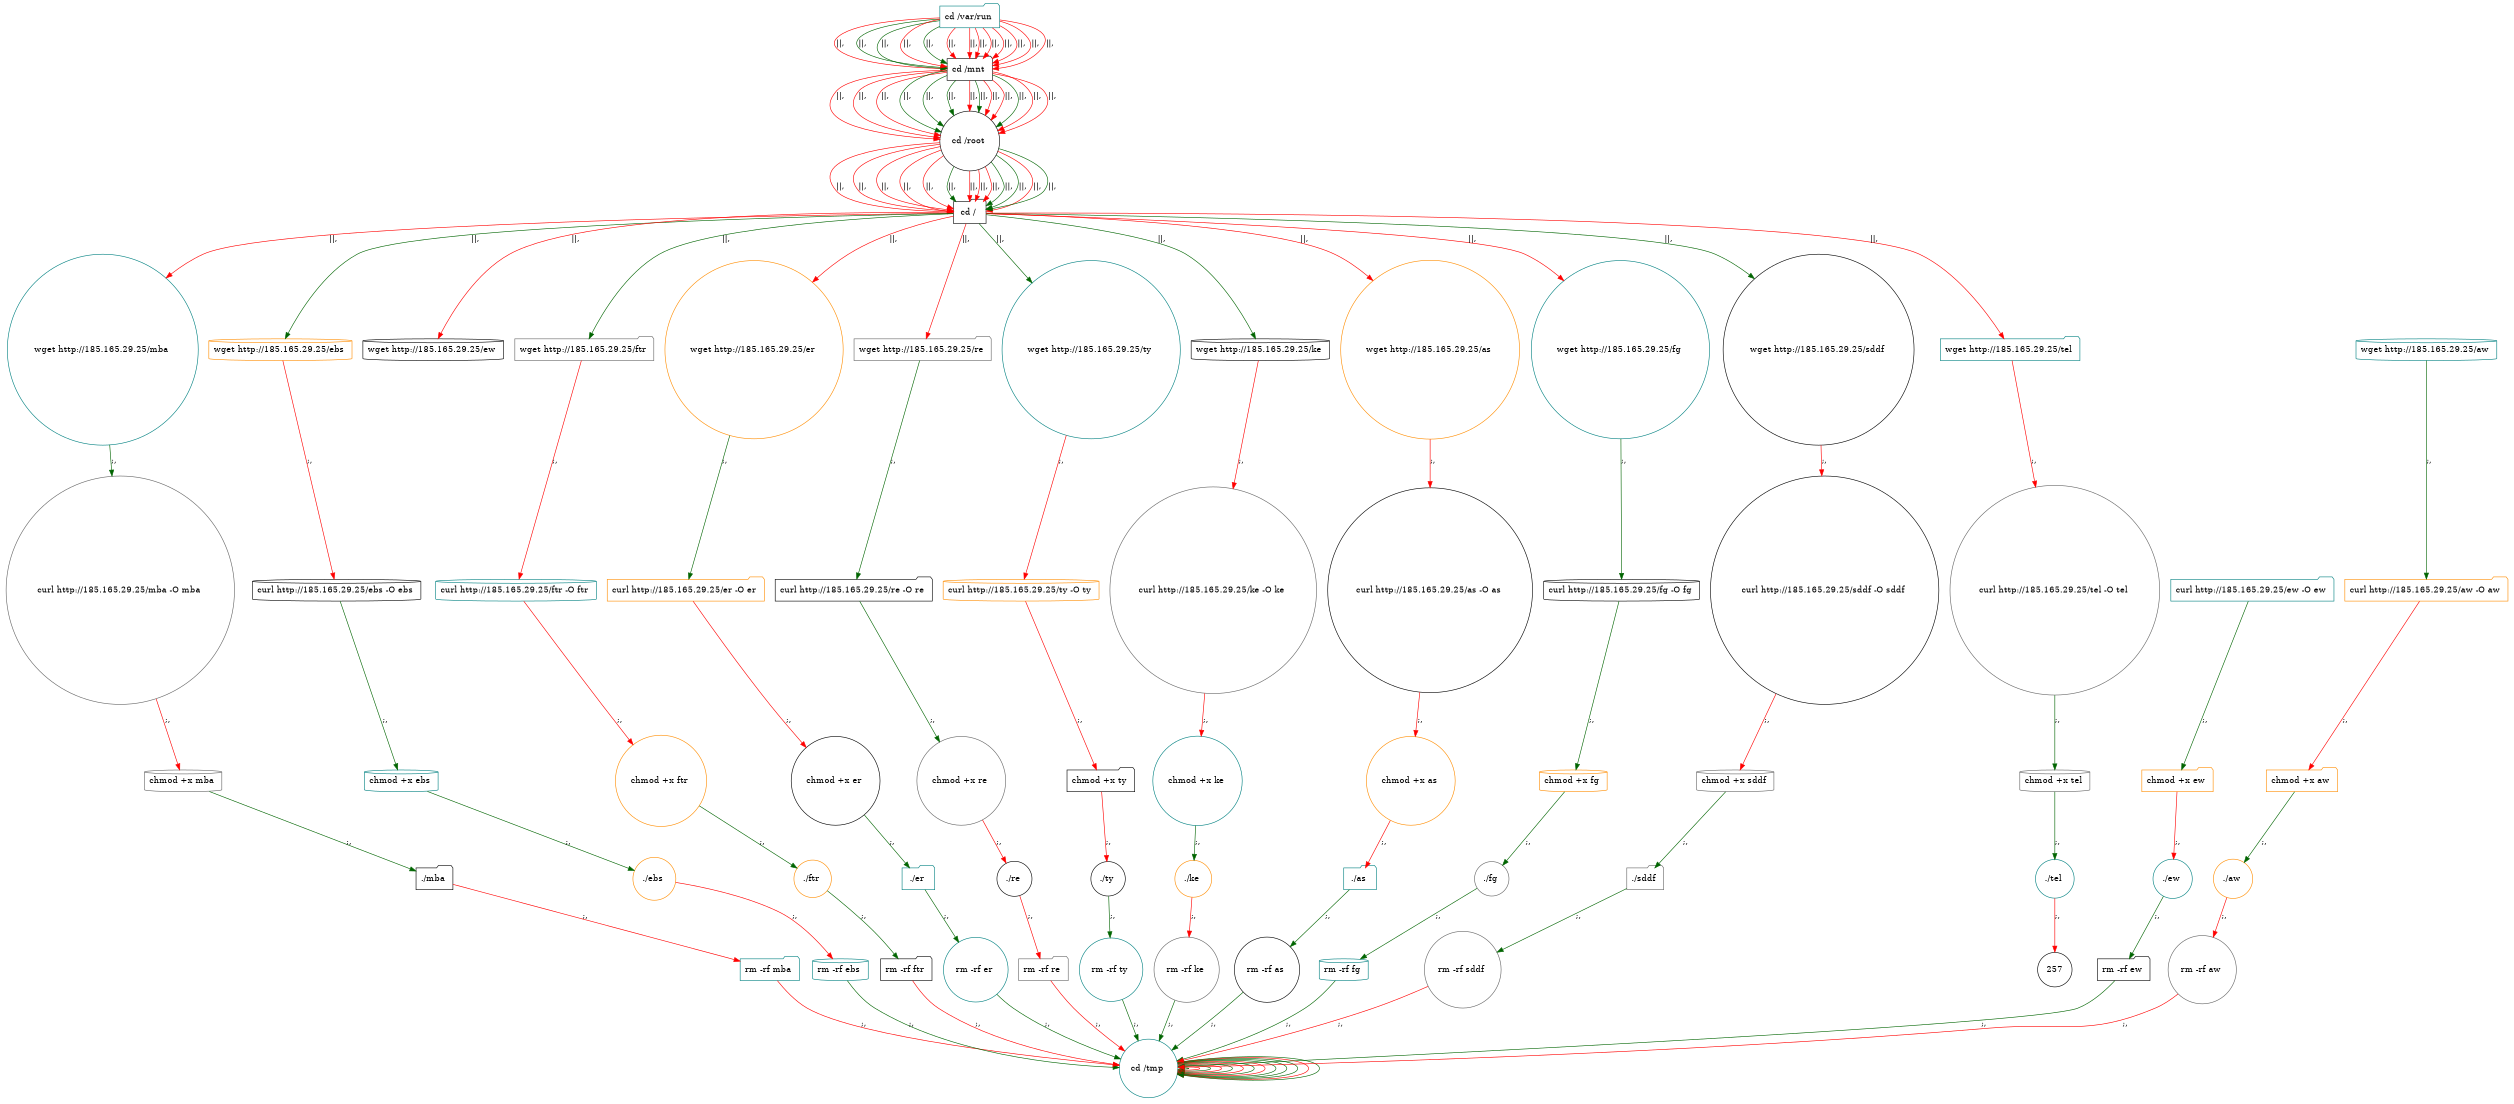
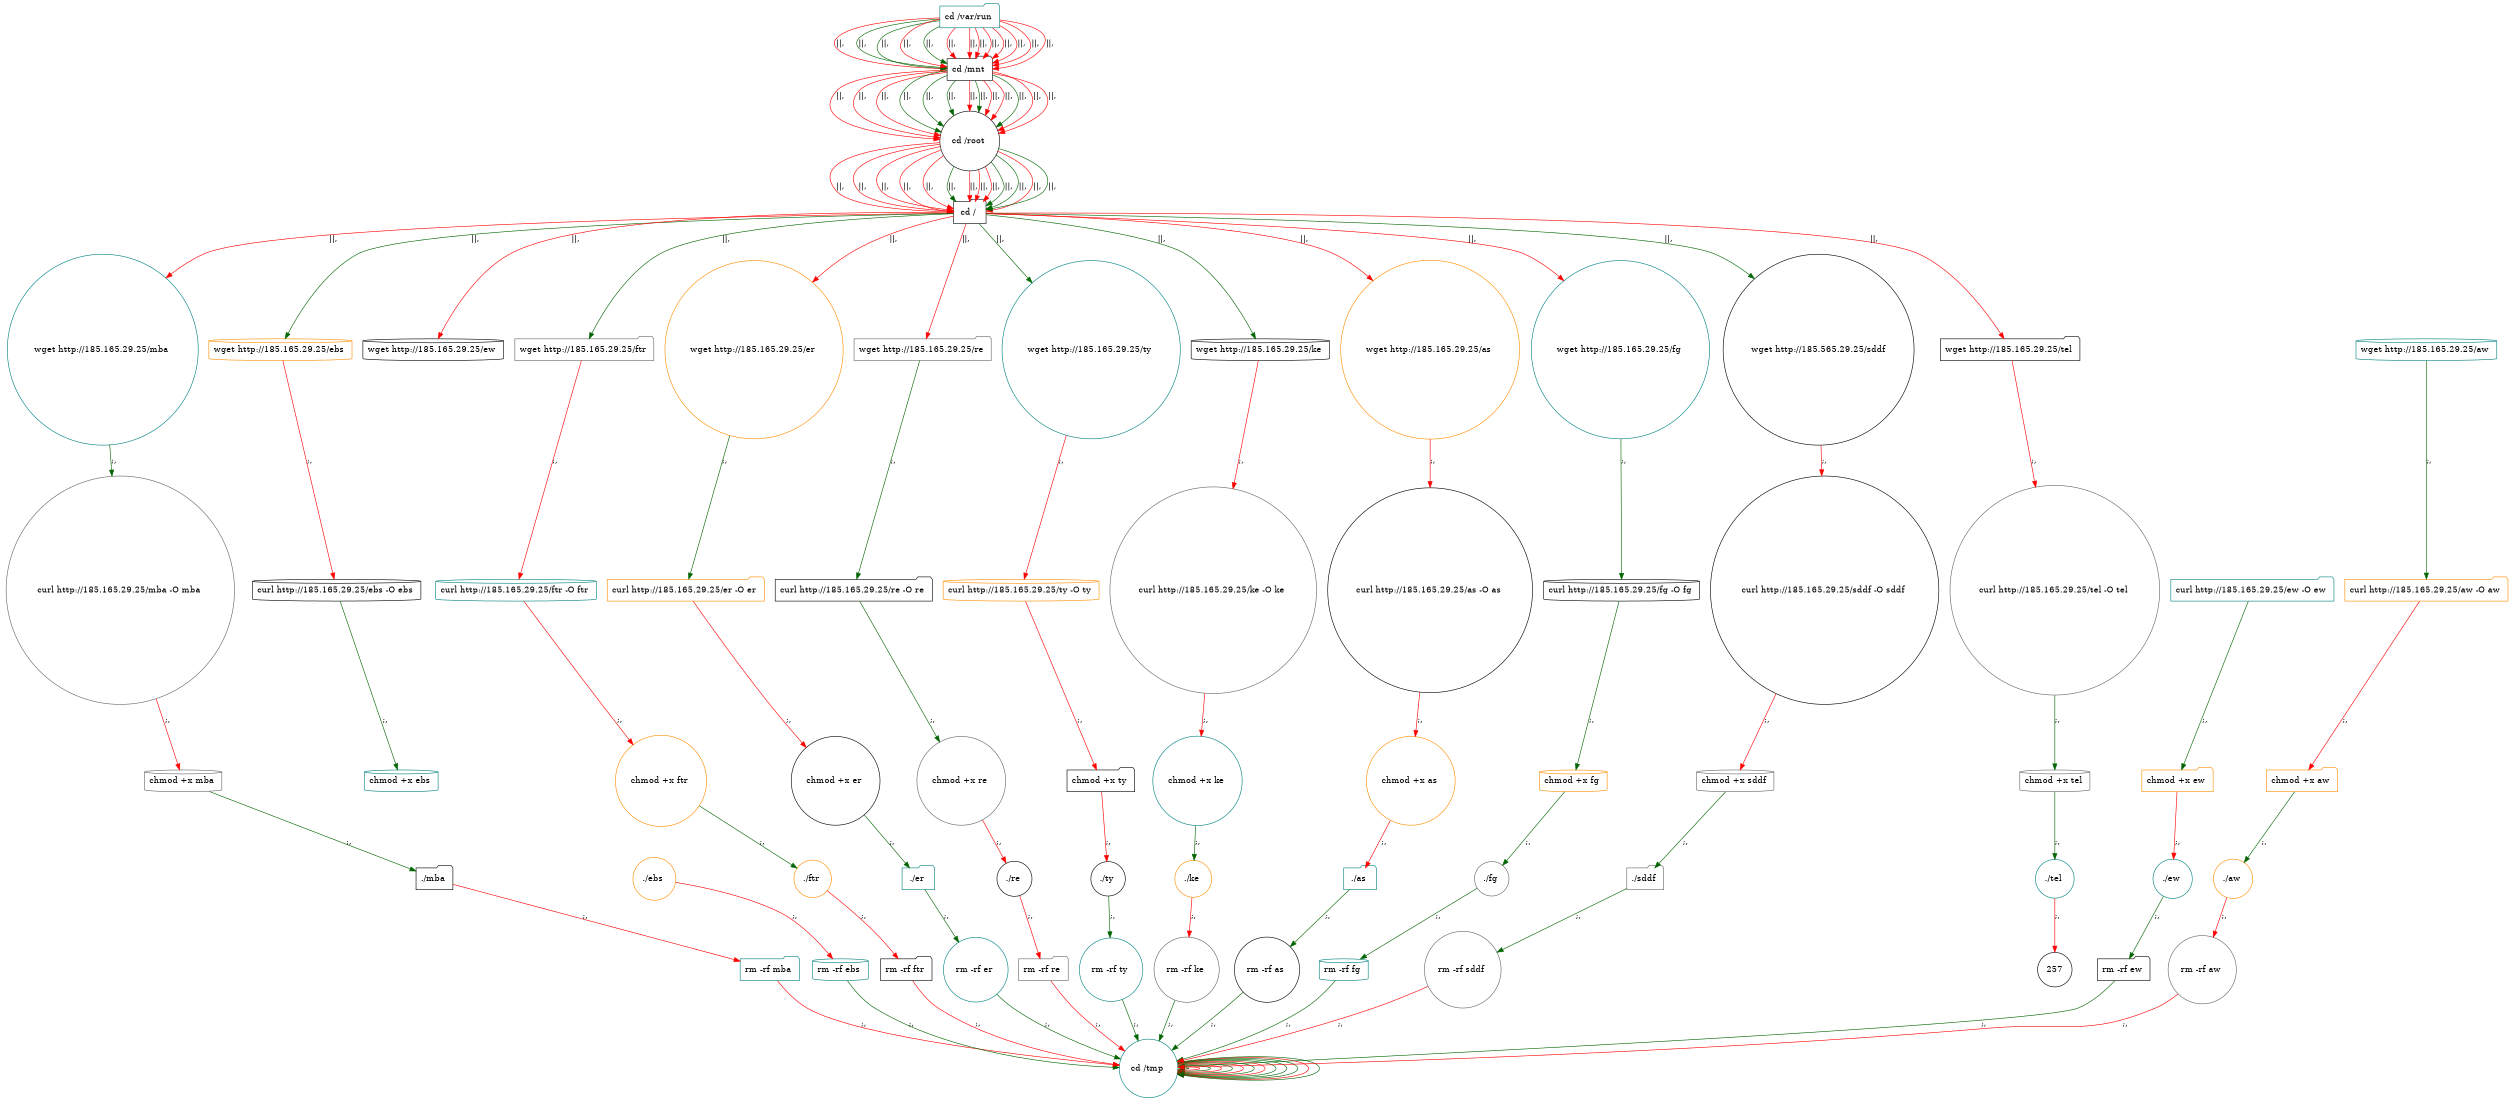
  digraph {
    node [color=teal shape=circle]
    edge [color=red]
    n1 [label="cd /tmp "]
    n2 [label="cd /var/run " shape=folder]
    n3 [color=black label="cd /mnt " shape=folder]
    n4 [color=black label="cd /root "]
    n5 [color=black label="cd / " shape=folder]
    n6 [label="wget http://185.165.29.25/mba "]
    n7 [color=darkorange label="wget http://185.165.29.25/ebs " shape=cylinder]
    n8 [color=black label="wget http://185.165.29.25/ew " shape=cylinder]
    n9 [color=gray40 label="wget http://185.165.29.25/ftr " shape=folder]
    n10 [color=darkorange label="wget http://185.165.29.25/er "]
    n11 [color=gray40 label="wget http://185.165.29.25/re " shape=folder]
    n12 [label="wget http://185.165.29.25/ty "]
    n13 [color=black label="wget http://185.165.29.25/ke " shape=cylinder]
    n14 [color=darkorange label="wget http://185.165.29.25/as "]
    n15 [label="wget http://185.165.29.25/fg "]
-   n16 [color=black label="wget http://185.165.29.25/sddf "]
-   n17 [label="wget http://185.165.29.25/tel " shape=folder]
+   n16 [color=black label="wget http://185.565.29.25/sddf"]
+   n17 [color=black label="wget http://185.165.29.25/tel " shape=folder]
    n18 [color=gray40 label="curl http://185.165.29.25/mba -O mba "]
    n19 [color=black label="curl http://185.165.29.25/ebs -O ebs " shape=cylinder]
    n20 [label="wget http://185.165.29.25/aw " shape=cylinder]
    n21 [color=darkorange label="curl http://185.165.29.25/aw -O aw " shape=folder]
    n22 [label="curl http://185.165.29.25/ftr -O ftr " shape=cylinder]
    n23 [color=darkorange label="curl http://185.165.29.25/er -O er " shape=folder]
    n24 [color=black label="curl http://185.165.29.25/re -O re " shape=folder]
    n25 [color=darkorange label="curl http://185.165.29.25/ty -O ty " shape=cylinder]
    n26 [color=gray40 label="curl http://185.165.29.25/ke -O ke "]
    n27 [color=black label="curl http://185.165.29.25/as -O as "]
    n28 [color=black label="curl http://185.165.29.25/fg -O fg " shape=cylinder]
    n29 [color=black label="curl http://185.165.29.25/sddf -O sddf "]
    n30 [color=gray40 label="curl http://185.165.29.25/tel -O tel "]
    n31 [color=gray40 label="chmod +x mba " shape=cylinder]
    n32 [color=black label="./mba " shape=folder]
    n33 [label="rm -rf mba " shape=folder]
    n34 [label="chmod +x ebs " shape=cylinder]
    n35 [color=darkorange label="./ebs "]
    n36 [label="rm -rf ebs " shape=cylinder]
    n37 [label="curl http://185.165.29.25/ew -O ew " shape=folder]
    n38 [color=darkorange label="chmod +x ew " shape=folder]
    n39 [label="./ew "]
    n40 [color=black label="rm -rf ew " shape=folder]
    n41 [color=darkorange label="chmod +x aw " shape=folder]
    n42 [color=darkorange label="./aw "]
    n43 [color=gray40 label="rm -rf aw "]
    n44 [color=darkorange label="chmod +x ftr "]
    n45 [color=darkorange label="./ftr "]
    n46 [color=black label="rm -rf ftr " shape=folder]
    n47 [color=black label="chmod +x er "]
    n48 [label="./er " shape=folder]
    n49 [label="rm -rf er "]
    n50 [color=gray40 label="chmod +x re "]
    n51 [color=black label="./re "]
    n52 [color=gray40 label="rm -rf re " shape=folder]
    n53 [color=black label="chmod +x ty " shape=folder]
    n54 [color=black label="./ty "]
    n55 [label="rm -rf ty "]
    n56 [label="chmod +x ke "]
    n57 [color=darkorange label="./ke "]
    n58 [color=gray40 label="rm -rf ke "]
    n59 [color=darkorange label="chmod +x as "]
    n60 [label="./as " shape=folder]
    n61 [color=black label="rm -rf as "]
    n62 [color=darkorange label="chmod +x fg " shape=cylinder]
    n63 [color=gray40 label="./fg "]
    n64 [label="rm -rf fg " shape=cylinder]
    n65 [color=gray40 label="chmod +x sddf " shape=cylinder]
    n66 [color=gray40 label="./sddf " shape=folder]
    n67 [color=gray40 label="rm -rf sddf "]
    n68 [color=gray40 label="chmod +x tel " shape=cylinder]
    n69 [label="./tel "]
    257 [color=black]
    n1 -> n1 [color=darkgreen]
    n1 -> n1
    n1 -> n1 [color=darkgreen]
    n1 -> n1
    n1 -> n1 [color=darkgreen]
    n1 -> n1
    n1 -> n1 [color=darkgreen]
    n1 -> n1
    n1 -> n1 [color=darkgreen]
    n1 -> n1 [color=darkgreen]
    n1 -> n1 [color=darkgreen]
    n1 -> n1
    n1 -> n1 [color=darkgreen]
    n2 -> n3 [label="||,"]
    n2 -> n3 [color=darkgreen label="||,"]
    n2 -> n3 [color=darkgreen label="||,"]
    n2 -> n3 [label="||,"]
    n2 -> n3 [color=darkgreen label="||,"]
    n2 -> n3 [label="||,"]
    n2 -> n3 [label="||,"]
    n2 -> n3 [label="||,"]
    n2 -> n3 [label="||,"]
    n2 -> n3 [label="||,"]
    n2 -> n3 [label="||,"]
    n2 -> n3 [label="||,"]
    n2 -> n3 [label="||,"]
    n3 -> n4 [label="||,"]
    n3 -> n4 [label="||,"]
    n3 -> n4 [label="||,"]
    n3 -> n4 [color=darkgreen label="||,"]
    n3 -> n4 [color=darkgreen label="||,"]
    n3 -> n4 [color=darkgreen label="||,"]
    n3 -> n4 [label="||,"]
    n3 -> n4 [color=darkgreen label="||,"]
    n3 -> n4 [label="||,"]
    n3 -> n4 [label="||,"]
    n3 -> n4 [color=darkgreen label="||,"]
    n3 -> n4 [label="||,"]
    n3 -> n4 [label="||,"]
    n4 -> n5 [label="||,"]
    n4 -> n5 [label="||,"]
    n4 -> n5 [label="||,"]
    n4 -> n5 [label="||,"]
    n4 -> n5 [label="||,"]
    n4 -> n5 [color=darkgreen label="||,"]
    n4 -> n5 [label="||,"]
    n4 -> n5 [label="||,"]
    n4 -> n5 [label="||,"]
    n4 -> n5 [color=darkgreen label="||,"]
    n4 -> n5 [color=darkgreen label="||,"]
    n4 -> n5 [label="||,"]
    n4 -> n5 [color=darkgreen label="||,"]
    n5 -> n6 [label="||,"]
    n5 -> n7 [color=darkgreen label="||,"]
    n5 -> n8 [label="||,"]
    n5 -> n9 [color=darkgreen label="||,"]
    n5 -> n10 [label="||,"]
    n5 -> n11 [label="||,"]
    n5 -> n12 [color=darkgreen label="||,"]
    n5 -> n13 [color=darkgreen label="||,"]
    n5 -> n14 [label="||,"]
    n5 -> n15 [label="||,"]
    n5 -> n16 [color=darkgreen label="||,"]
    n5 -> n17 [label="||,"]
    n6 -> n18 [color=darkgreen label=";,"]
    n7 -> n19 [label=";,"]
    n9 -> n22 [label=";,"]
    n10 -> n23 [color=darkgreen label=";,"]
    n11 -> n24 [color=darkgreen label=";,"]
    n12 -> n25 [label=";,"]
    n13 -> n26 [label=";,"]
    n14 -> n27 [label=";,"]
    n15 -> n28 [color=darkgreen label=";,"]
    n16 -> n29 [label=";,"]
    n17 -> n30 [label=";,"]
    n18 -> n31 [label=";,"]
    n19 -> n34 [color=darkgreen label=";,"]
    n20 -> n21 [color=darkgreen label=";,"]
    n21 -> n41 [label=";,"]
    n22 -> n44 [label=";,"]
    n23 -> n47 [label=";,"]
    n24 -> n50 [color=darkgreen label=";,"]
    n25 -> n53 [label=";,"]
    n26 -> n56 [label=";,"]
    n27 -> n59 [label=";,"]
    n28 -> n62 [color=darkgreen label=";,"]
    n29 -> n65 [label=";,"]
    n30 -> n68 [color=darkgreen label=";,"]
    n31 -> n32 [color=darkgreen label=";,"]
    n32 -> n33 [label=";,"]
    n33 -> n1 [label=";,"]
-   n34 -> n35 [color=darkgreen label=";,"]
    n35 -> n36 [label=";,"]
    n36 -> n1 [color=darkgreen label=";,"]
    n37 -> n38 [color=darkgreen label=";,"]
    n38 -> n39 [label=";,"]
    n39 -> n40 [color=darkgreen label=";,"]
    n40 -> n1 [color=darkgreen label=";,"]
    n41 -> n42 [color=darkgreen label=";,"]
    n42 -> n43 [label=";,"]
    n43 -> n1 [label=";,"]
    n44 -> n45 [color=darkgreen label=";,"]
-   n45 -> n46 [color=darkgreen label=";,"]
+   n45 -> n46 [label=";,"]
    n46 -> n1 [label=";,"]
    n47 -> n48 [color=darkgreen label=";,"]
    n48 -> n49 [color=darkgreen label=";,"]
    n49 -> n1 [color=darkgreen label=";,"]
    n50 -> n51 [label=";,"]
    n51 -> n52 [label=";,"]
    n52 -> n1 [label=";,"]
    n53 -> n54 [label=";,"]
    n54 -> n55 [color=darkgreen label=";,"]
    n55 -> n1 [color=darkgreen label=";,"]
    n56 -> n57 [color=darkgreen label=";,"]
    n57 -> n58 [label=";,"]
    n58 -> n1 [color=darkgreen label=";,"]
    n59 -> n60 [label=";,"]
    n60 -> n61 [color=darkgreen label=";,"]
    n61 -> n1 [color=darkgreen label=";,"]
    n62 -> n63 [color=darkgreen label=";,"]
    n63 -> n64 [color=darkgreen label=";,"]
    n64 -> n1 [color=darkgreen label=";,"]
    n65 -> n66 [color=darkgreen label=";,"]
    n66 -> n67 [color=darkgreen label=";,"]
    n67 -> n1 [label=";,"]
    n68 -> n69 [color=darkgreen label=";,"]
    n69 -> 257 [label=";,"]
  }
